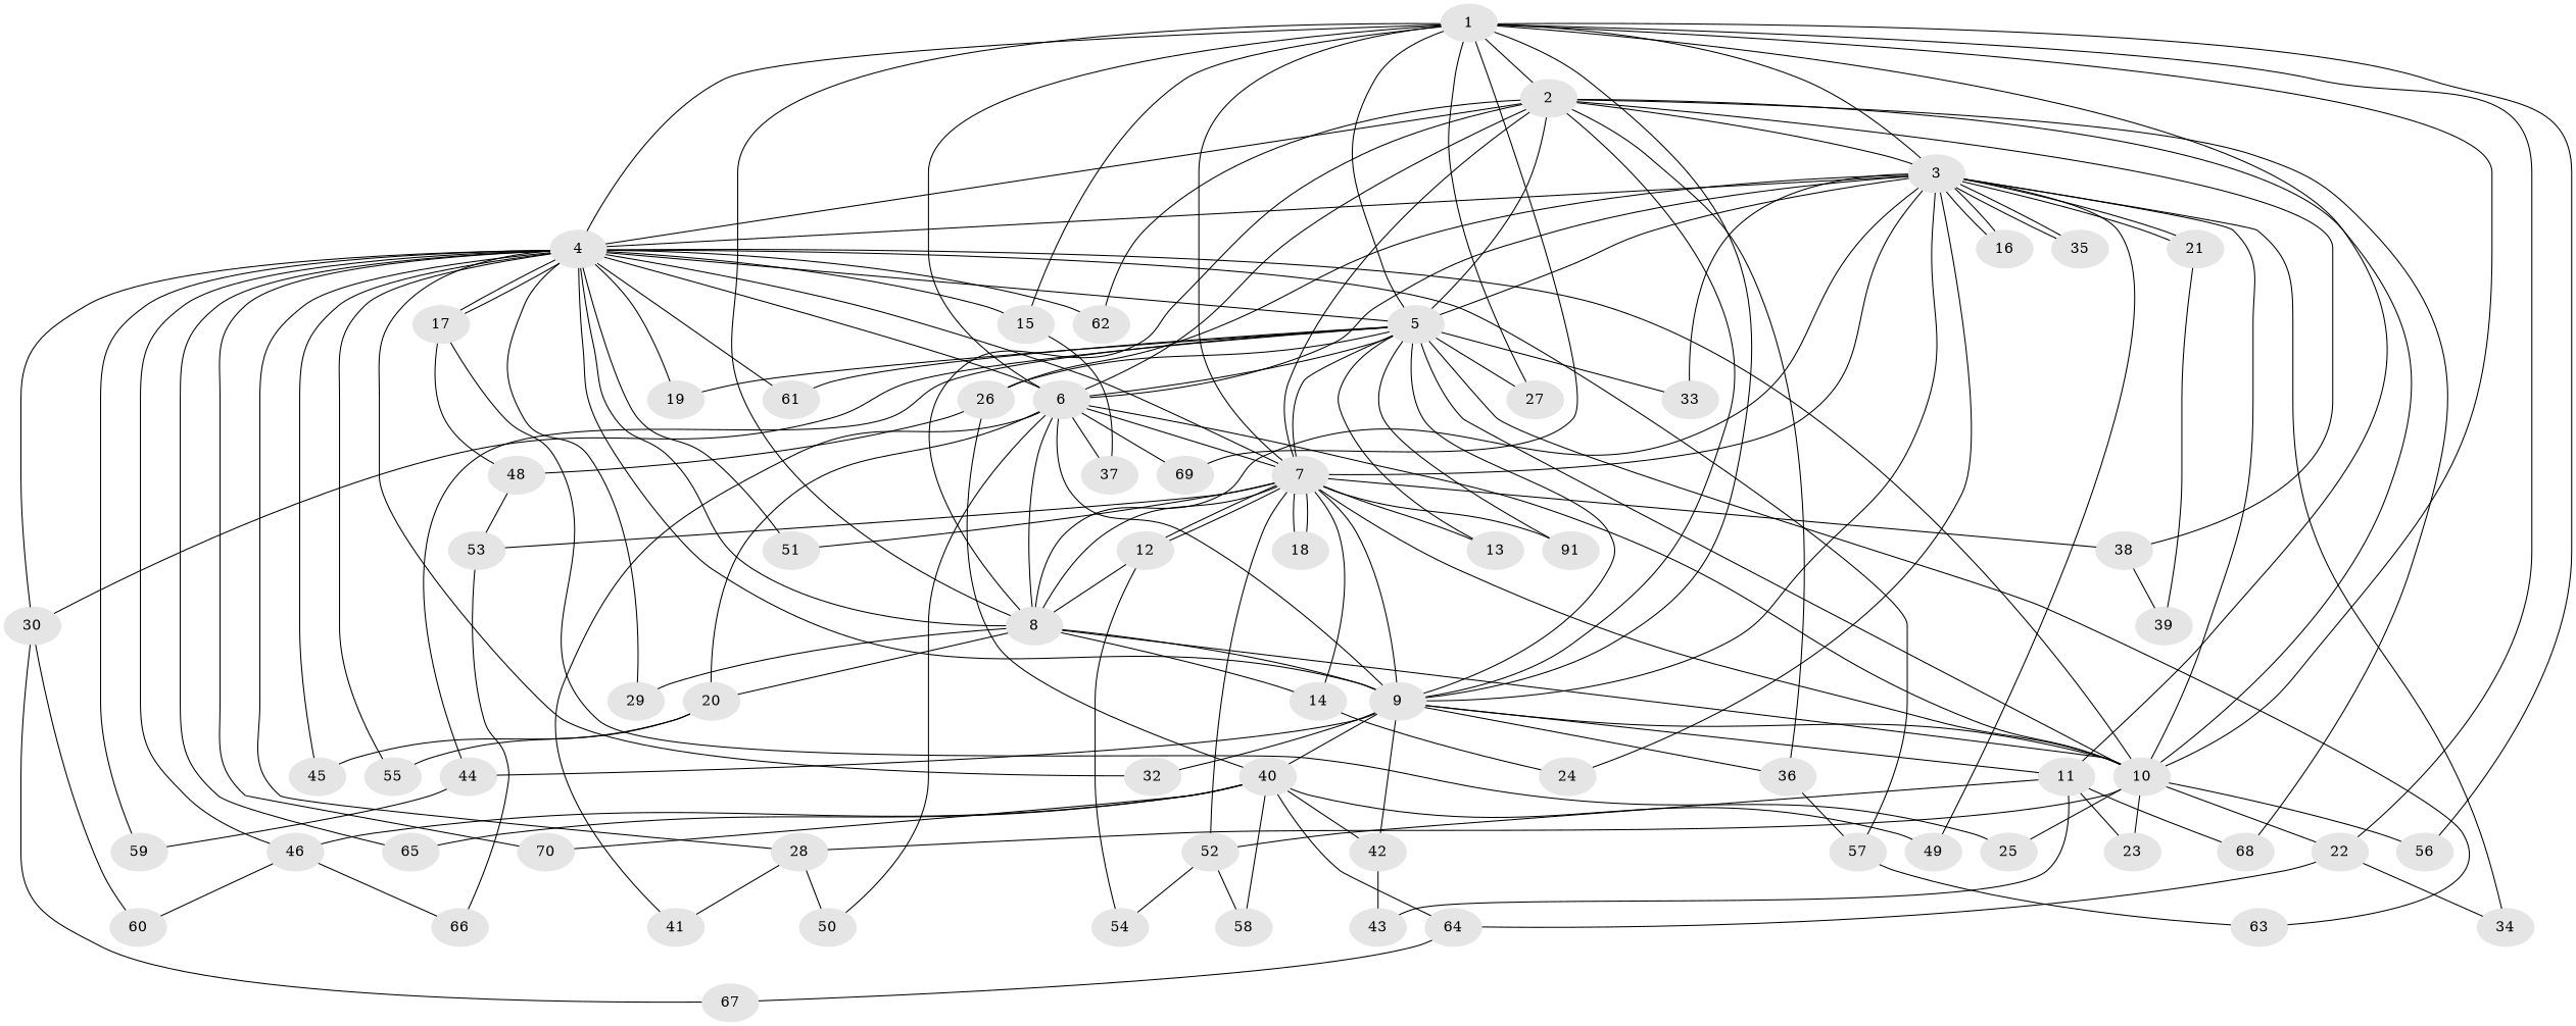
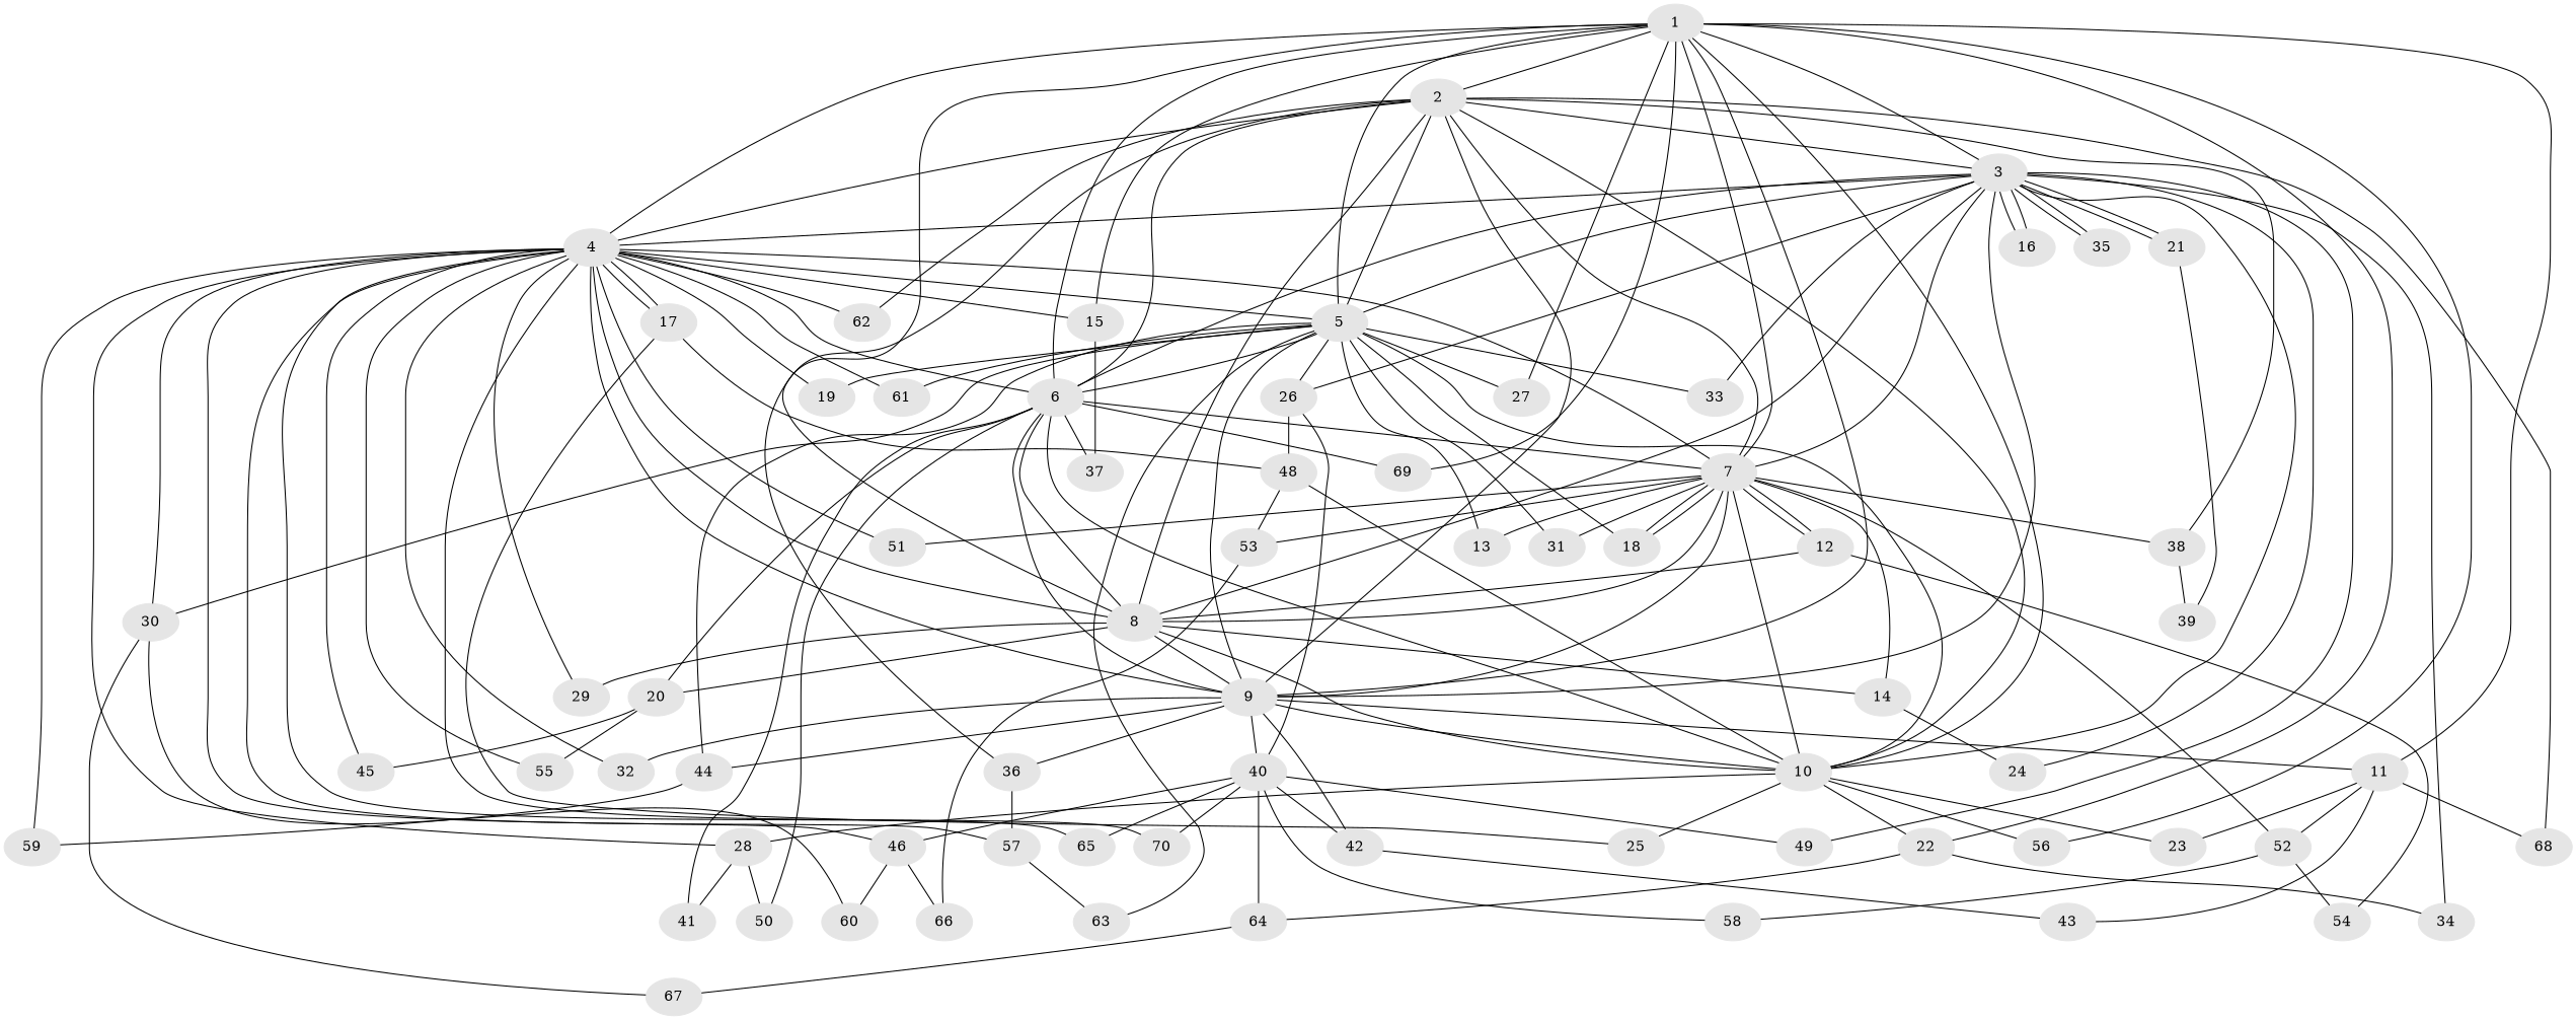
  graph {
    node [color=gray90 style=filled]
    1
    2
    3
    4
    5
    6
    7
    8
    9
    10
    11
    15
    22
    27
    56
    69
    36
    38
    62
    68
    16
    21
    24
    26
    33
    34
    35
    49
    17
    19
    28
    29
    30
    32
    45
    46
    51
    55
    57
    59
    61
    65
    70
    13
-   31 [label=91]
+   31
    44
    63
    20
    37
    41
    50
    12
    14
    18
    52
    53
    40
    42
    23
    25
    43
    64
    39
    48
    60
    67
    66
    54
    58
    1 -- 2
    1 -- 3
    1 -- 4
    1 -- 5
    1 -- 6
    1 -- 7
    1 -- 8
    1 -- 9
    1 -- 10
    1 -- 11
    1 -- 15
    1 -- 22
    1 -- 27
    1 -- 56
    1 -- 69
    2 -- 3
    2 -- 4
    2 -- 5
    2 -- 6
    2 -- 7
    2 -- 8
    2 -- 9
    2 -- 10
    2 -- 36
    2 -- 38
    2 -- 62
    2 -- 68
    3 -- 4
    3 -- 5
    3 -- 6
    3 -- 7
    3 -- 8
    3 -- 9
    3 -- 10
    3 -- 16
    3 -- 16
    3 -- 21
    3 -- 21
    3 -- 24
    3 -- 26
    3 -- 33
    3 -- 34
    3 -- 35
    3 -- 35
    3 -- 49
    4 -- 5
    4 -- 6
    4 -- 7
    4 -- 8
    4 -- 9
-   4 -- 10
+   48 -- 10
    4 -- 15
    4 -- 62
    4 -- 17
    4 -- 17
    4 -- 19
    4 -- 28
    4 -- 29
    4 -- 30
    4 -- 32
    4 -- 45
    4 -- 46
    4 -- 51
    4 -- 55
    4 -- 57
    4 -- 59
    4 -- 61
    4 -- 65
    4 -- 70
    5 -- 6
-   5 -- 7
+   5 -- 18
    5 -- 9
    5 -- 10
    5 -- 27
    5 -- 26
    5 -- 33
    5 -- 19
    5 -- 30
    5 -- 61
    5 -- 13
    5 -- 31
    5 -- 44
    5 -- 63
    6 -- 7
    6 -- 8
    6 -- 9
    6 -- 10
    6 -- 69
    6 -- 20
    6 -- 37
    6 -- 41
    6 -- 50
    7 -- 8
    7 -- 9
    7 -- 10
    7 -- 38
    7 -- 51
    7 -- 13
    7 -- 31
    7 -- 12
    7 -- 12
    7 -- 14
    7 -- 18
    7 -- 18
    7 -- 52
    7 -- 53
    8 -- 9
    8 -- 10
    8 -- 29
    8 -- 20
    8 -- 14
    9 -- 10
    9 -- 11
    9 -- 36
    9 -- 32
    9 -- 44
    9 -- 40
    9 -- 42
    10 -- 22
    10 -- 56
    10 -- 28
    10 -- 23
    10 -- 25
    11 -- 68
    11 -- 52
    11 -- 23
    11 -- 43
    15 -- 37
    22 -- 34
    22 -- 64
    36 -- 57
    38 -- 39
    21 -- 39
    26 -- 40
    26 -- 48
    17 -- 25
    17 -- 48
    28 -- 41
    28 -- 50
    30 -- 60
    30 -- 67
    46 -- 60
    46 -- 66
    57 -- 63
    44 -- 59
    20 -- 45
    20 -- 55
    12 -- 8
    12 -- 54
    14 -- 24
    52 -- 54
    52 -- 58
    53 -- 66
    40 -- 49
    40 -- 46
    40 -- 65
    40 -- 70
    40 -- 42
    40 -- 64
    40 -- 58
    42 -- 43
    64 -- 67
    48 -- 53
  }
